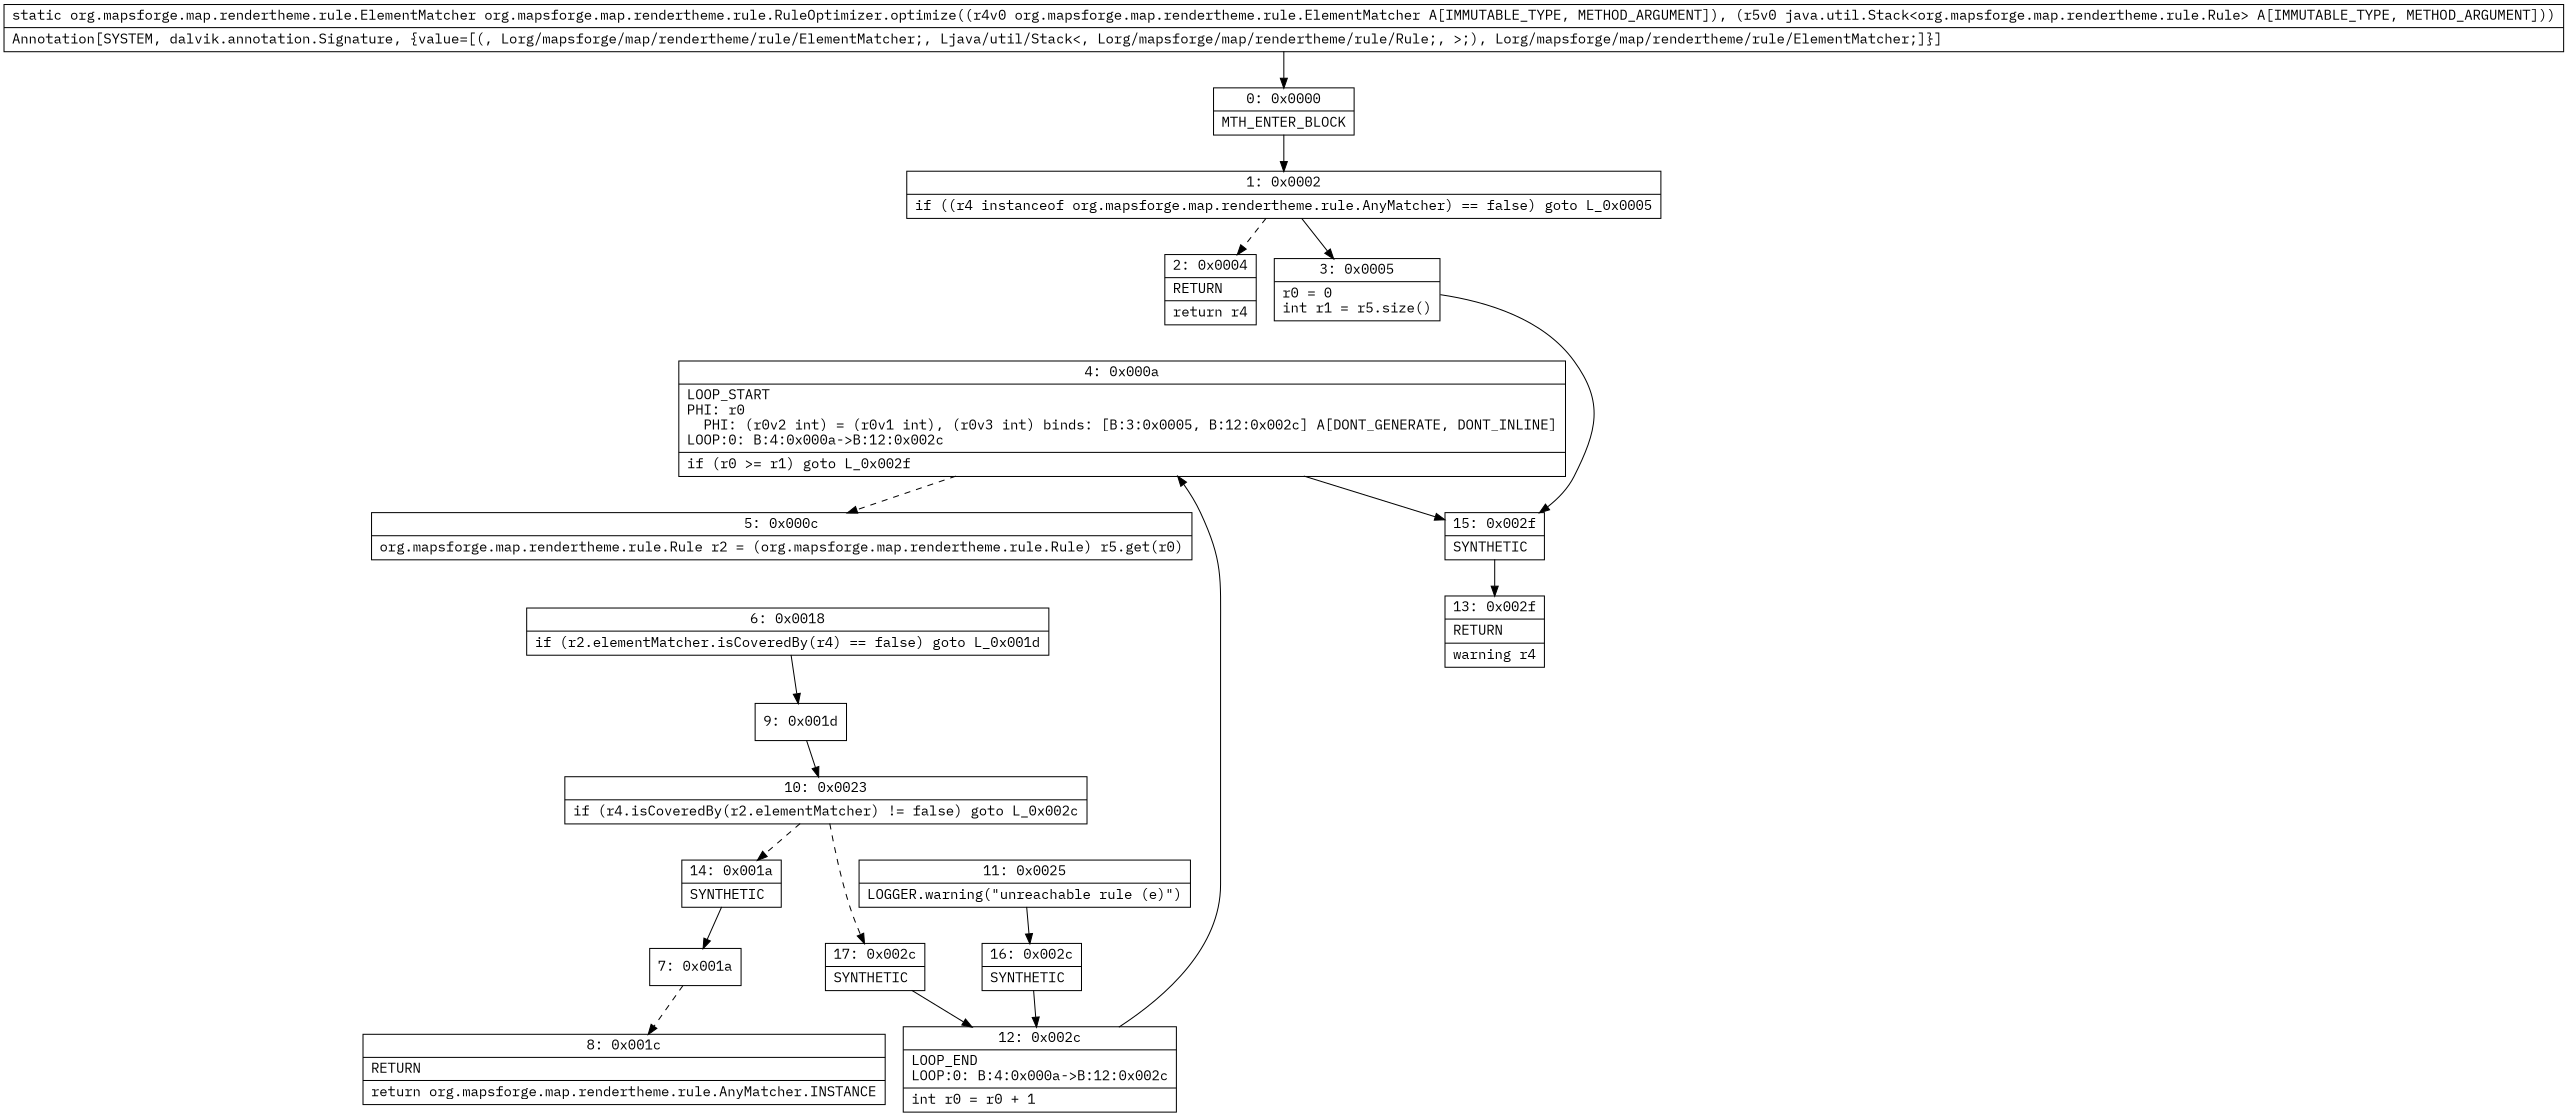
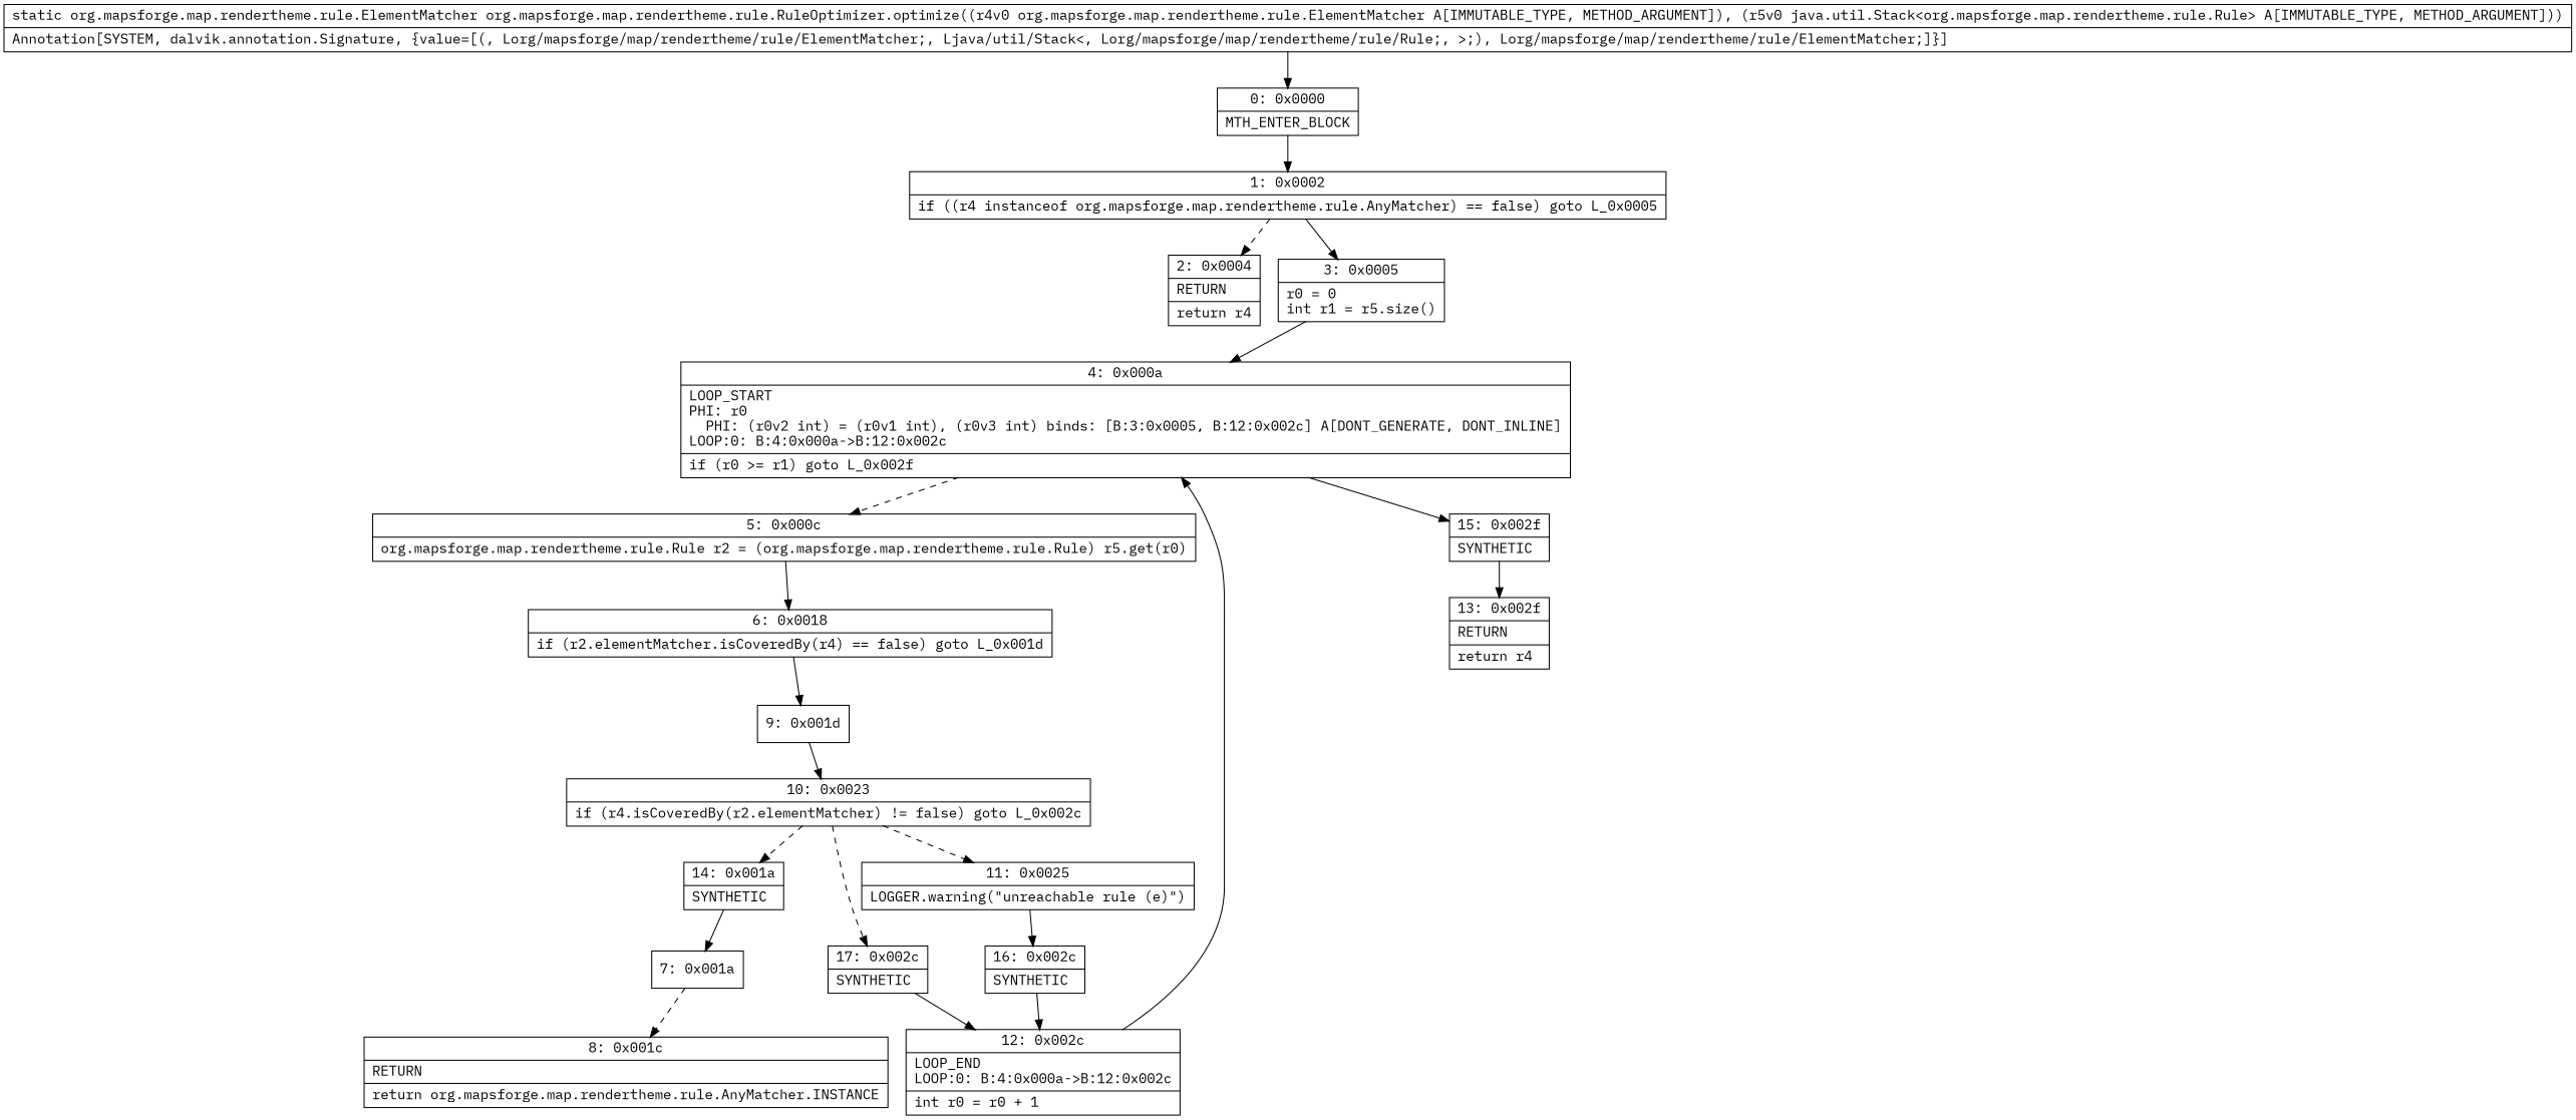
  digraph {
    fontname="IBM Plex Mono"
    node [fontname="IBM Plex Mono" shape=record]
    edge [fontname="IBM Plex Mono"]
    n1 [label="{0\:\ 0x0000|MTH_ENTER_BLOCK\l}"]
    n2 [label="{1\:\ 0x0002|if ((r4 instanceof org.mapsforge.map.rendertheme.rule.AnyMatcher) == false) goto L_0x0005\l}"]
    n3 [label="{2\:\ 0x0004|RETURN\l|return r4\l}"]
    n4 [label="{3\:\ 0x0005|r0 = 0\lint r1 = r5.size()\l}"]
    n5 [label="{4\:\ 0x000a|LOOP_START\lPHI: r0 \l  PHI: (r0v2 int) = (r0v1 int), (r0v3 int) binds: [B:3:0x0005, B:12:0x002c] A[DONT_GENERATE, DONT_INLINE]\lLOOP:0: B:4:0x000a\-\>B:12:0x002c\l|if (r0 \>= r1) goto L_0x002f\l}"]
    n6 [label="{5\:\ 0x000c|org.mapsforge.map.rendertheme.rule.Rule r2 = (org.mapsforge.map.rendertheme.rule.Rule) r5.get(r0)\l}"]
    n7 [label="{15\:\ 0x002f|SYNTHETIC\l}"]
    n8 [label="{6\:\ 0x0018|if (r2.elementMatcher.isCoveredBy(r4) == false) goto L_0x001d\l}"]
-   n9 [label="{13\:\ 0x002f|RETURN\l|warning r4\l}"]
+   n9 [label="{13\:\ 0x002f|RETURN\l|return r4\l}"]
    n10 [label="{9\:\ 0x001d}"]
    n11 [label="{10\:\ 0x0023|if (r4.isCoveredBy(r2.elementMatcher) != false) goto L_0x002c\l}"]
    n12 [label="{14\:\ 0x001a|SYNTHETIC\l}"]
    n13 [label="{7\:\ 0x001a}"]
    n14 [label="{8\:\ 0x001c|RETURN\l|return org.mapsforge.map.rendertheme.rule.AnyMatcher.INSTANCE\l}"]
    n15 [label="{11\:\ 0x0025|LOGGER.warning(\"unreachable rule (e)\")\l}"]
    n16 [label="{17\:\ 0x002c|SYNTHETIC\l}"]
    n17 [label="{16\:\ 0x002c|SYNTHETIC\l}"]
    n18 [label="{12\:\ 0x002c|LOOP_END\lLOOP:0: B:4:0x000a\-\>B:12:0x002c\l|int r0 = r0 + 1\l}"]
    n19 [label="{static org.mapsforge.map.rendertheme.rule.ElementMatcher org.mapsforge.map.rendertheme.rule.RuleOptimizer.optimize((r4v0 org.mapsforge.map.rendertheme.rule.ElementMatcher A[IMMUTABLE_TYPE, METHOD_ARGUMENT]), (r5v0 java.util.Stack\<org.mapsforge.map.rendertheme.rule.Rule\> A[IMMUTABLE_TYPE, METHOD_ARGUMENT]))  | Annotation[SYSTEM, dalvik.annotation.Signature, \{value=[(, Lorg\/mapsforge\/map\/rendertheme\/rule\/ElementMatcher;, Ljava\/util\/Stack\<, Lorg\/mapsforge\/map\/rendertheme\/rule\/Rule;, \>;), Lorg\/mapsforge\/map\/rendertheme\/rule\/ElementMatcher;]\}]\l}"]
    n1 -> n2
    n2 -> n3 [style=dashed]
    n2 -> n4
-   n4 -> n7
+   n4 -> n5
    n5 -> n6 [style=dashed]
    n5 -> n7
+   n6 -> n8
    n7 -> n9
    n8 -> n10
    n10 -> n11
    n11 -> n12 [style=dashed]
+   n11 -> n15 [style=dashed]
    n11 -> n16 [style=dashed]
    n12 -> n13
    n13 -> n14 [style=dashed]
    n15 -> n17
    n16 -> n18
    n17 -> n18
    n18 -> n5
    n19 -> n1
  }
